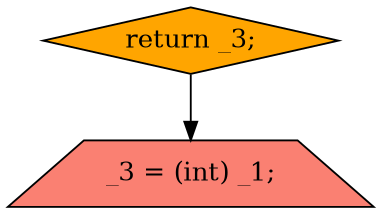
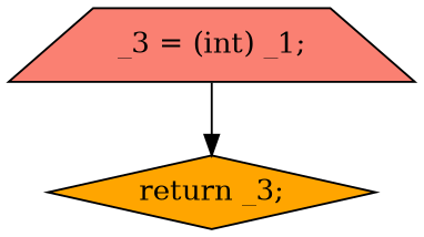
  digraph {
    node [style=filled]
    n1 [label="_3 = (int) _1;" fillcolor=salmon shape=trapezium]
    n2 [label="return _3;" fillcolor=orange shape=diamond]
-   n2 -> n1 [color=black]
+   n1 -> n2 [color=black]
  }
